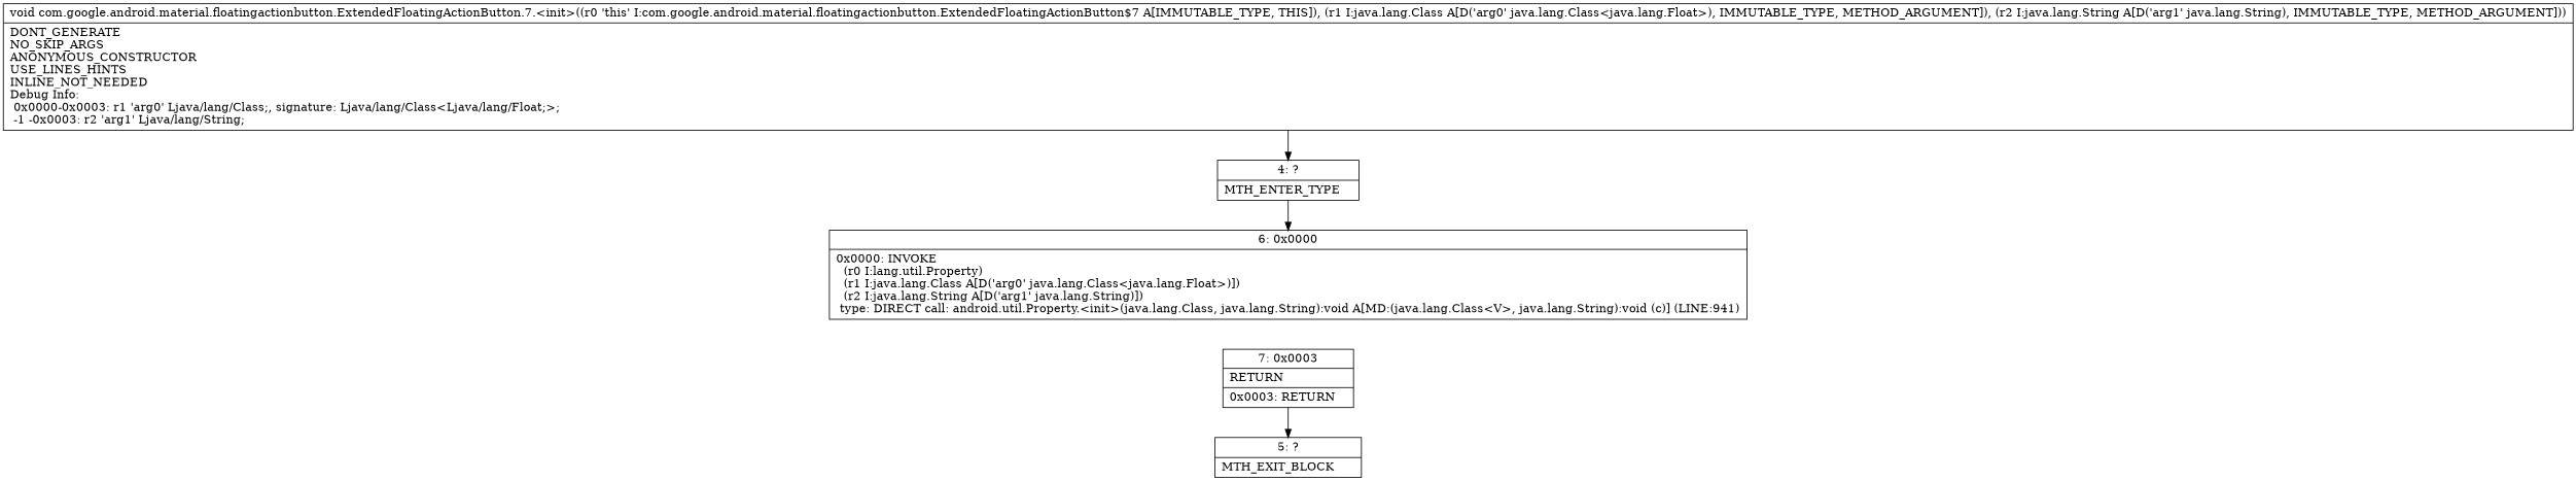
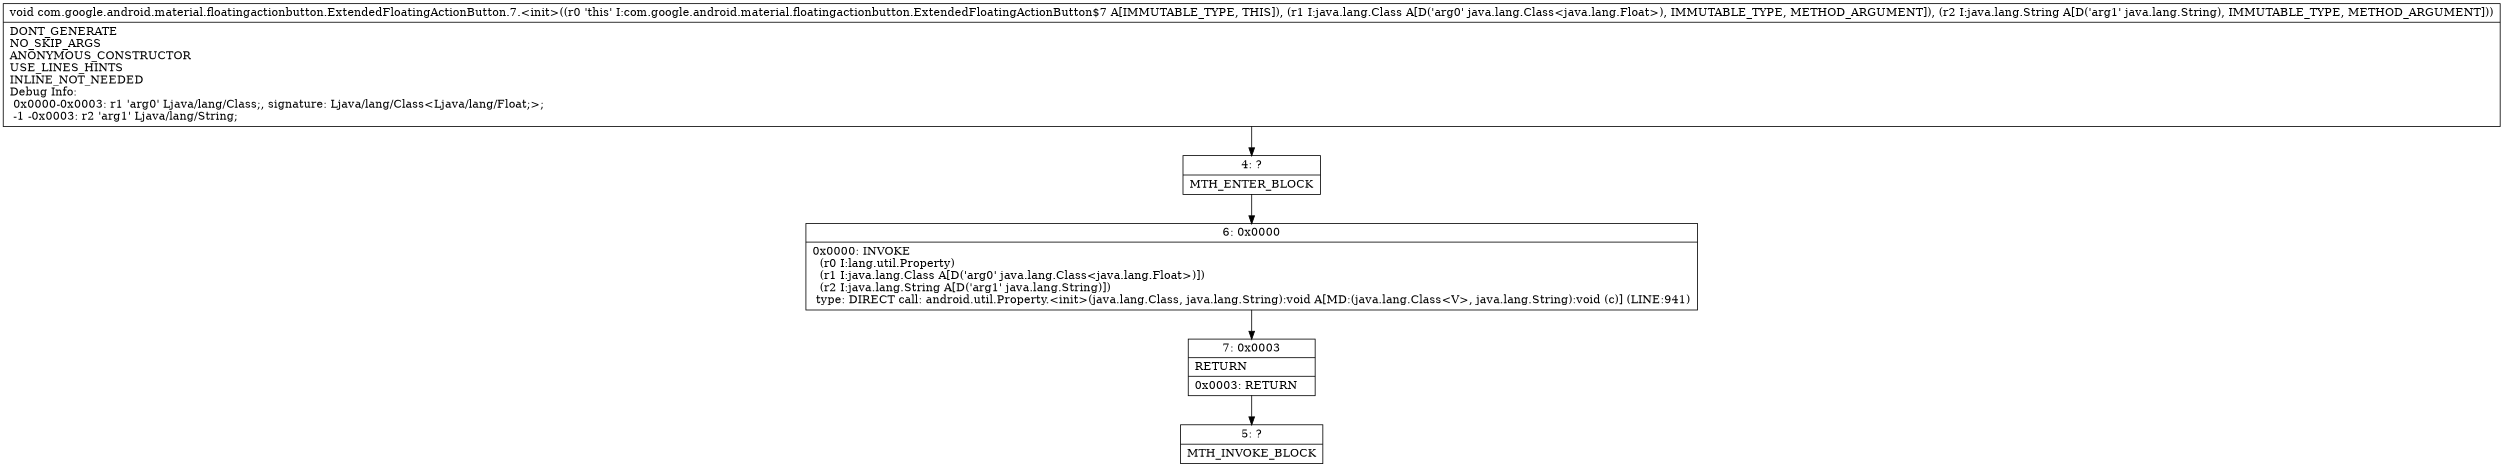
  digraph {
    node [shape=record]
-   n1 [label="{4\:\ ?|MTH_ENTER_TYPE\l}"]
+   n1 [label="{4\:\ ?|MTH_ENTER_BLOCK\l}"]
    n2 [label="{6\:\ 0x0000|0x0000: INVOKE  \l  (r0 I:lang.util.Property)\l  (r1 I:java.lang.Class A[D('arg0' java.lang.Class\<java.lang.Float\>)])\l  (r2 I:java.lang.String A[D('arg1' java.lang.String)])\l type: DIRECT call: android.util.Property.\<init\>(java.lang.Class, java.lang.String):void A[MD:(java.lang.Class\<V\>, java.lang.String):void (c)] (LINE:941)\l}"]
    n3 [label="{7\:\ 0x0003|RETURN\l|0x0003: RETURN   \l}"]
-   n4 [label="{5\:\ ?|MTH_EXIT_BLOCK\l}"]
+   n4 [label="{5\:\ ?|MTH_INVOKE_BLOCK\l}"]
    n5 [label="{void com.google.android.material.floatingactionbutton.ExtendedFloatingActionButton.7.\<init\>((r0 'this' I:com.google.android.material.floatingactionbutton.ExtendedFloatingActionButton$7 A[IMMUTABLE_TYPE, THIS]), (r1 I:java.lang.Class A[D('arg0' java.lang.Class\<java.lang.Float\>), IMMUTABLE_TYPE, METHOD_ARGUMENT]), (r2 I:java.lang.String A[D('arg1' java.lang.String), IMMUTABLE_TYPE, METHOD_ARGUMENT]))  | DONT_GENERATE\lNO_SKIP_ARGS\lANONYMOUS_CONSTRUCTOR\lUSE_LINES_HINTS\lINLINE_NOT_NEEDED\lDebug Info:\l  0x0000\-0x0003: r1 'arg0' Ljava\/lang\/Class;, signature: Ljava\/lang\/Class\<Ljava\/lang\/Float;\>;\l  \-1 \-0x0003: r2 'arg1' Ljava\/lang\/String;\l}"]
    n1 -> n2
+   n2 -> n3
    n3 -> n4
    n5 -> n1
  }
